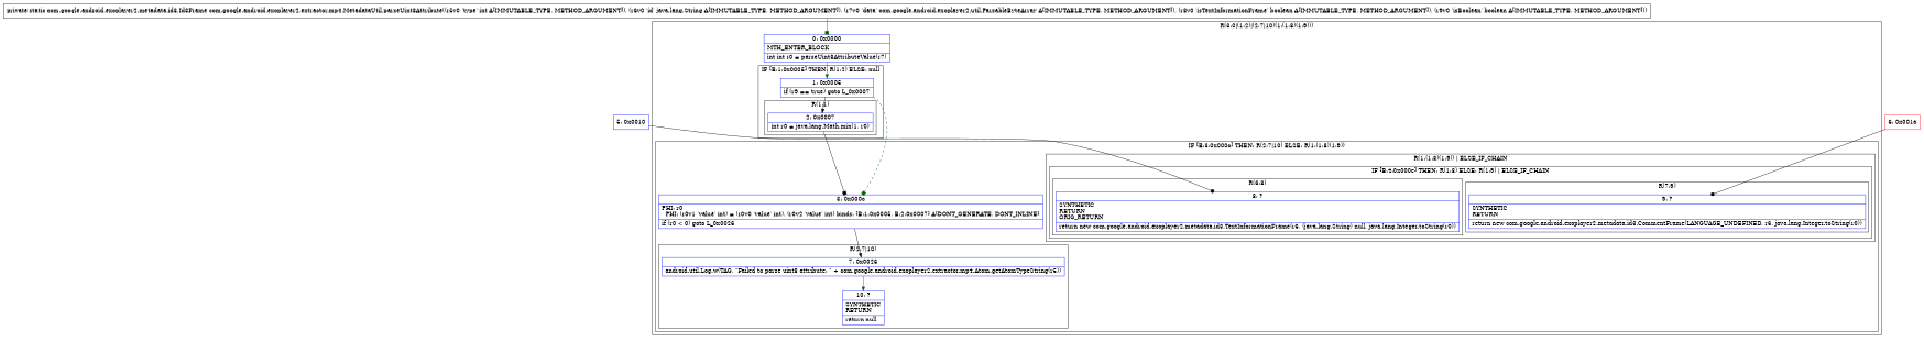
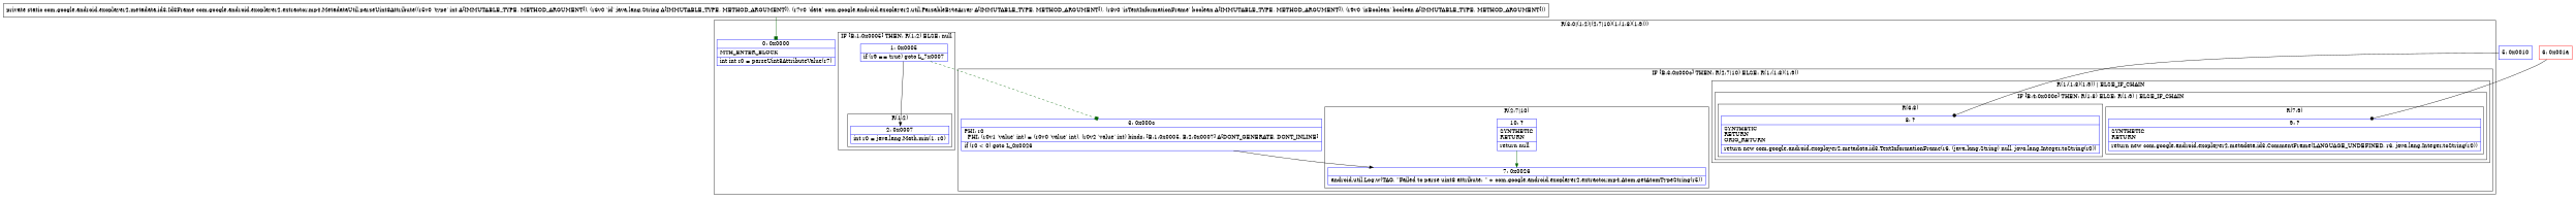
  digraph {
    node [color=blue shape=record]
    edge [arrowhead=normal color=black]
    n1 [label="{2\:\ 0x0007|int r0 = java.lang.Math.min(1, r0)\l}"]
-   n2 [label="{1\:\ 0x0005|if (r9 == true) goto L_0x0007\l}"]
+   n2 [label="{1\:\ 0x0005|if (r9 == true) goto L_7x0007\l}"]
    n3 [label="{7\:\ 0x0026|android.util.Log.w(TAG, \"Failed to parse uint8 attribute: \" + com.google.android.exoplayer2.extractor.mp4.Atom.getAtomTypeString(r5))\l}"]
    n4 [label="{10\:\ ?|SYNTHETIC\lRETURN\l|return null\l}"]
    n5 [label="{8\:\ ?|SYNTHETIC\lRETURN\lORIG_RETURN\l|return new com.google.android.exoplayer2.metadata.id3.TextInformationFrame(r6, (java.lang.String) null, java.lang.Integer.toString(r0))\l}"]
    n6 [label="{9\:\ ?|SYNTHETIC\lRETURN\l|return new com.google.android.exoplayer2.metadata.id3.CommentFrame(LANGUAGE_UNDEFINED, r6, java.lang.Integer.toString(r0))\l}"]
    n7 [label="{3\:\ 0x000c|PHI: r0 \l  PHI: (r0v1 'value' int) = (r0v0 'value' int), (r0v2 'value' int) binds: [B:1:0x0005, B:2:0x0007] A[DONT_GENERATE, DONT_INLINE]\l|if (r0 \< 0) goto L_0x0026\l}"]
    n8 [label="{0\:\ 0x0000|MTH_ENTER_BLOCK\l|int int r0 = parseUint8AttributeValue(r7)\l}"]
    n9 [label="{5\:\ 0x0010}"]
    n10 [color=red label="{6\:\ 0x001a}"]
    n11 [label="{private static com.google.android.exoplayer2.metadata.id3.Id3Frame com.google.android.exoplayer2.extractor.mp4.MetadataUtil.parseUint8Attribute((r5v0 'type' int A[IMMUTABLE_TYPE, METHOD_ARGUMENT]), (r6v0 'id' java.lang.String A[IMMUTABLE_TYPE, METHOD_ARGUMENT]), (r7v0 'data' com.google.android.exoplayer2.util.ParsableByteArray A[IMMUTABLE_TYPE, METHOD_ARGUMENT]), (r8v0 'isTextInformationFrame' boolean A[IMMUTABLE_TYPE, METHOD_ARGUMENT]), (r9v0 'isBoolean' boolean A[IMMUTABLE_TYPE, METHOD_ARGUMENT])) }" color=""]
    subgraph cluster_1 {
      label="R(3:0|(1:2)|(2:7|10)(1:(1:8)(1:9)))"
      n8
      subgraph cluster_2 {
        label="IF [B:1:0x0005] THEN: R(1:2) ELSE: null"
        n2
        subgraph cluster_3 {
-         label="R(1:1)"
+         label="R(1:2)"
          n1
        }
      }
      subgraph cluster_4 {
        label="IF [B:3:0x000c] THEN: R(2:7|10) ELSE: R(1:(1:8)(1:9))"
        n7
        subgraph cluster_5 {
          label="R(2:7|10)"
          n3
          n4
        }
        subgraph cluster_6 {
          label="R(1:(1:8)(1:9)) | ELSE_IF_CHAIN\l"
          subgraph cluster_7 {
            label="IF [B:4:0x000e] THEN: R(1:8) ELSE: R(1:9) | ELSE_IF_CHAIN\l"
            subgraph cluster_8 {
              label="R(6:8)"
              n5
            }
            subgraph cluster_9 {
              label="R(7:9)"
              n6
            }
          }
        }
      }
    }
-   n1 -> n7 [arrowhead=box]
    n2 -> n1
    n2 -> n7 [arrowhead=box color=darkgreen style=dashed]
-   n3 -> n4 [color=darkgreen]
+   n4 -> n3 [color=darkgreen]
    n7 -> n3
-   n8 -> n2 [color=darkgreen]
    n9 -> n5 [arrowhead=dot]
    n10 -> n6 [arrowhead=dot]
    n11 -> n8 [arrowhead=box color=darkgreen]
  }
